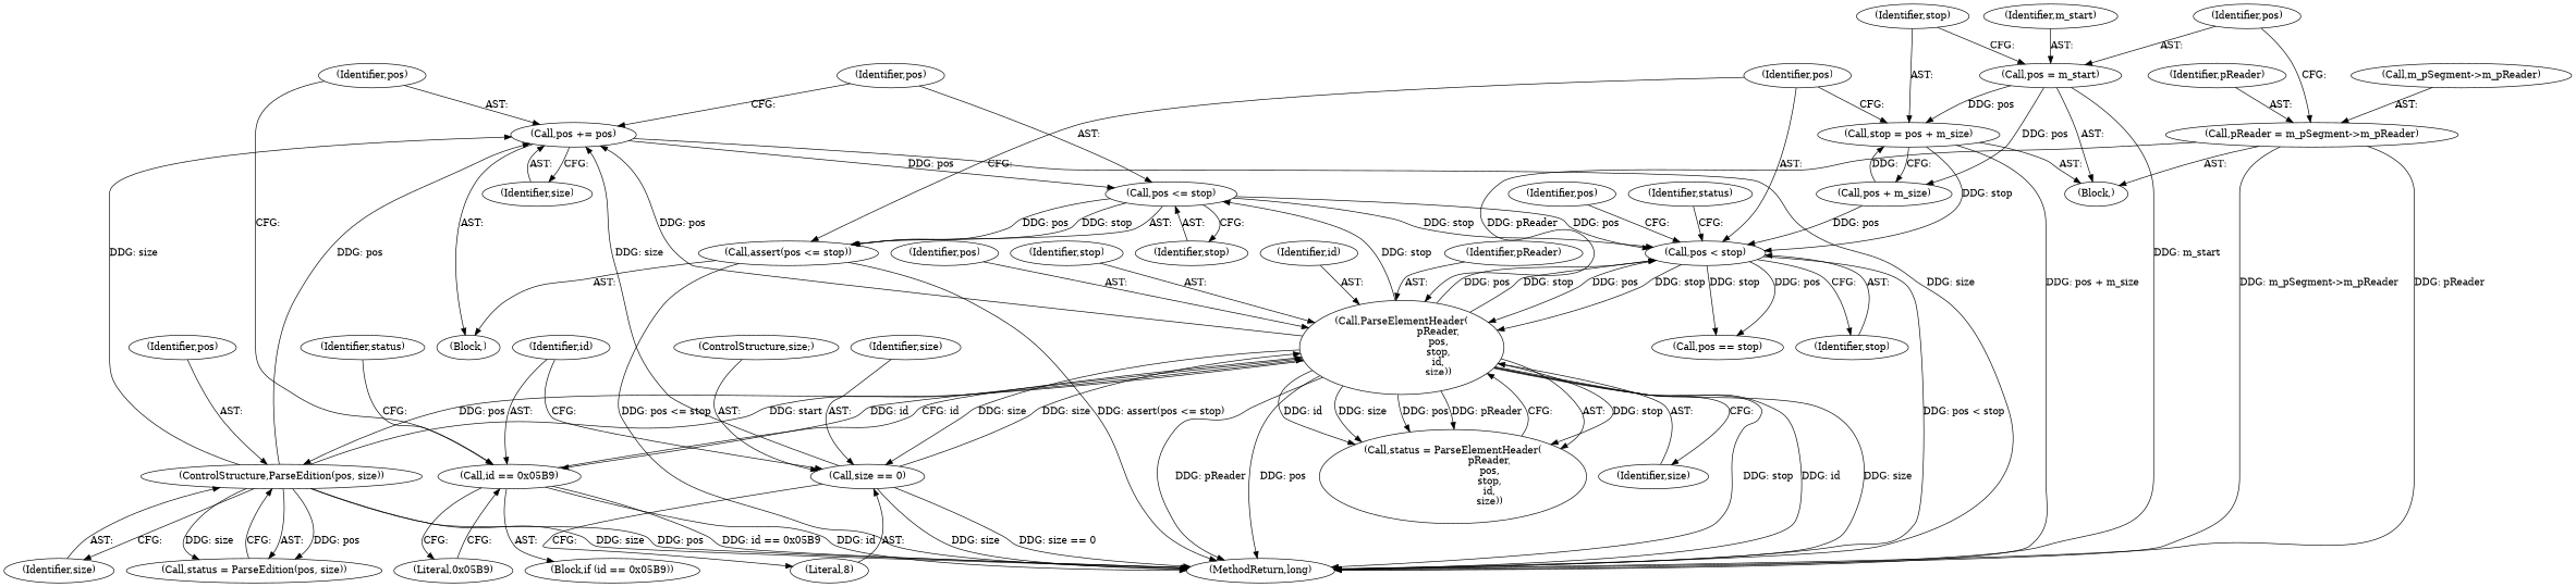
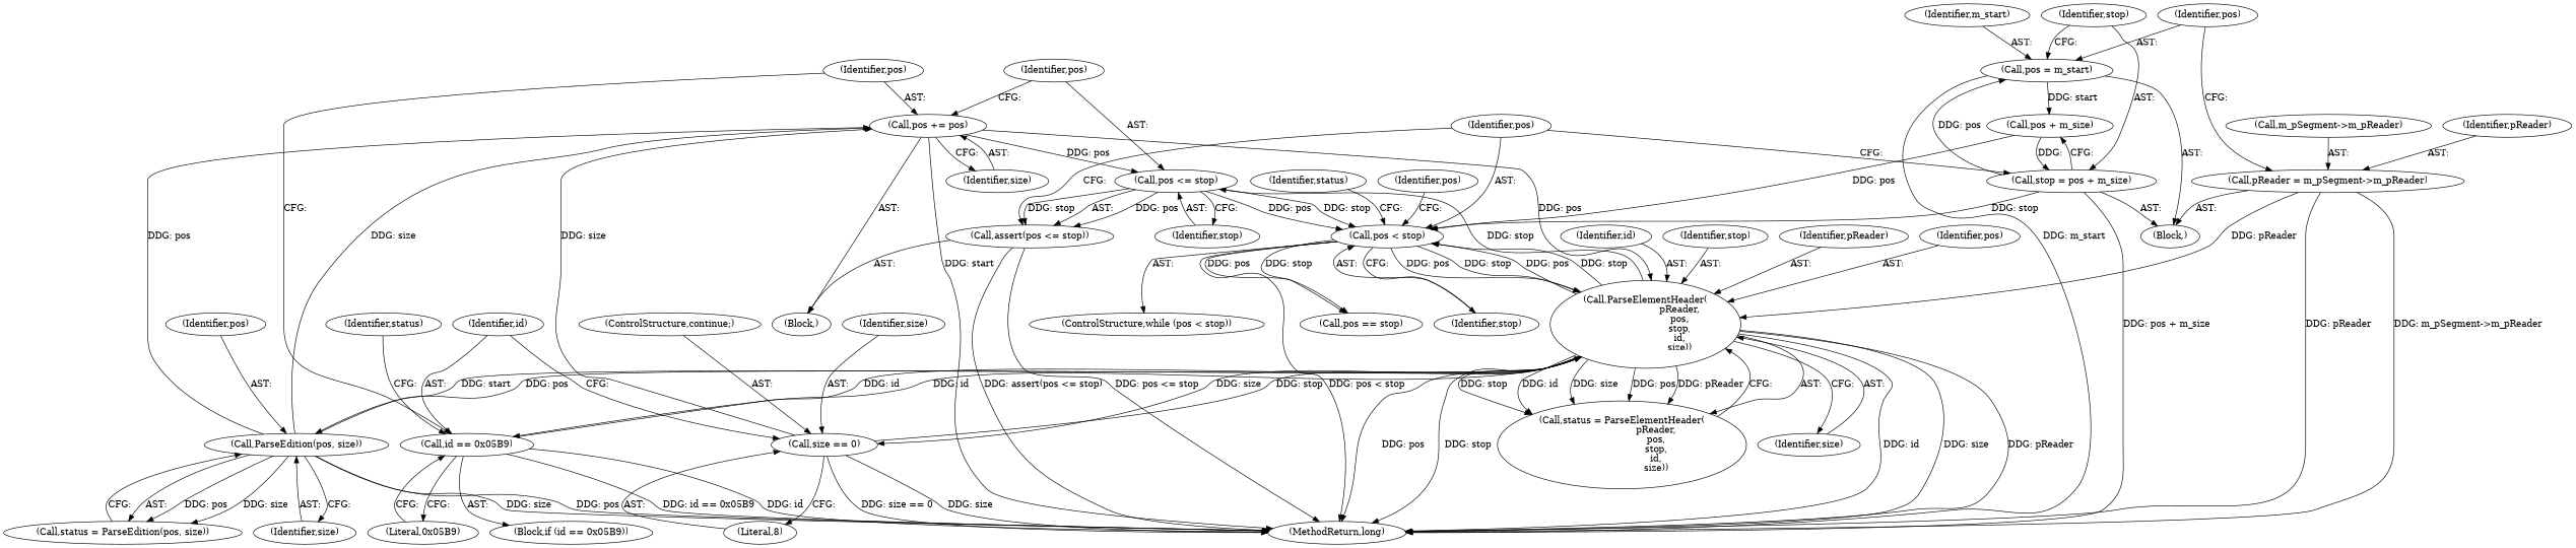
  digraph {
    n1 [label="(Call,assert(pos <= stop))"]
    n2 [label="(Block,)"]
    n3 [label="(MethodReturn,long)"]
    n4 [label="(Call,pos <= stop)"]
    n5 [label="(Call,pos < stop)"]
    n6 [label="(Identifier,stop)"]
    n7 [label="(Call,ParseElementHeader(\n                        pReader,\n                        pos,\n                        stop,\n                        id,\n                        size))"]
+   n8 [label="(ControlStructure,while (pos < stop))"]
    n9 [label="(Call,pos == stop)"]
    n10 [label="(Identifier,stop)"]
    n11 [label="(Call,pos += pos)"]
    n12 [label="(Identifier,size)"]
-   n13 [label="(ControlStructure,ParseEdition(pos, size))"]
+   n13 [label="(Call,ParseEdition(pos, size))"]
    n14 [label="(Call,status = ParseEdition(pos, size))"]
    n15 [label="(Identifier,size)"]
    n16 [label="(Call,id == 0x05B9)"]
    n17 [label="(Call,size == 0)"]
    n18 [label="(Call,status = ParseElementHeader(\n                        pReader,\n                        pos,\n                        stop,\n                        id,\n                        size))"]
    n19 [label="(Identifier,size)"]
    n20 [label="(Literal,0x05B9)"]
    n21 [label="(Block,if (id == 0x05B9))"]
    n22 [label="(Literal,8)"]
    n23 [label="(Call,pReader = m_pSegment->m_pReader)"]
    n24 [label="(Block,)"]
    n25 [label="(Call,m_pSegment->m_pReader)"]
    n26 [label="(Call,pos = m_start)"]
    n27 [label="(Call,stop = pos + m_size)"]
    n28 [label="(Call,pos + m_size)"]
    n29 [label="(Identifier,m_start)"]
-   n30 [label="(ControlStructure,size;)"]
+   n30 [label="(ControlStructure,continue;)"]
    n31 [label="(Identifier,stop)"]
    n32 [label="(Identifier,pReader)"]
    n33 [label="(Identifier,id)"]
    n34 [label="(Identifier,pReader)"]
    n35 [label="(Identifier,pos)"]
    n36 [label="(Identifier,stop)"]
    n37 [label="(Identifier,status)"]
    n38 [label="(Identifier,id)"]
    n39 [label="(Identifier,status)"]
    n40 [label="(Identifier,pos)"]
    n41 [label="(Identifier,pos)"]
    n42 [label="(Identifier,pos)"]
    n43 [label="(Identifier,pos)"]
    n44 [label="(Identifier,pos)"]
    n45 [label="(Identifier,size)"]
    n46 [label="(Identifier,pos)"]
    n1 -> n2 [label="AST: "]
    n1 -> n3 [label="DDG: assert(pos <= stop)"]
    n1 -> n3 [label="DDG: pos <= stop"]
    n4 -> n1 [label="AST: "]
    n4 -> n1 [label="DDG: pos"]
    n4 -> n1 [label="DDG: stop"]
    n4 -> n5 [label="DDG: pos"]
    n4 -> n5 [label="DDG: stop"]
    n4 -> n6 [label="CFG: "]
    n5 -> n3 [label="DDG: pos < stop"]
    n5 -> n7 [label="DDG: pos"]
    n5 -> n7 [label="DDG: stop"]
+   n5 -> n8 [label="AST: "]
    n5 -> n9 [label="DDG: pos"]
    n5 -> n9 [label="DDG: stop"]
    n5 -> n10 [label="CFG: "]
    n6 -> n4 [label="AST: "]
    n7 -> n3 [label="DDG: size"]
    n7 -> n3 [label="DDG: pReader"]
    n7 -> n3 [label="DDG: pos"]
    n7 -> n3 [label="DDG: stop"]
    n7 -> n3 [label="DDG: id"]
    n7 -> n4 [label="DDG: stop"]
    n7 -> n5 [label="DDG: pos"]
    n7 -> n5 [label="DDG: stop"]
-   n7 -> n11 [label="DDG: pos"]
+   n11 -> n7 [label="DDG: pos"]
    n7 -> n13 [label="DDG: pos"]
    n7 -> n16 [label="DDG: id"]
    n7 -> n17 [label="DDG: size"]
    n7 -> n18 [label="AST: "]
    n7 -> n18 [label="DDG: stop"]
    n7 -> n18 [label="DDG: id"]
    n7 -> n18 [label="DDG: size"]
    n7 -> n18 [label="DDG: pos"]
    n7 -> n18 [label="DDG: pReader"]
    n7 -> n19 [label="CFG: "]
    n10 -> n5 [label="AST: "]
    n11 -> n2 [label="AST: "]
-   n11 -> n3 [label="DDG: size"]
+   n11 -> n3 [label="DDG: start"]
    n11 -> n4 [label="DDG: pos"]
    n11 -> n12 [label="CFG: "]
    n12 -> n11 [label="AST: "]
    n13 -> n3 [label="DDG: size"]
    n13 -> n3 [label="DDG: pos"]
    n13 -> n7 [label="DDG: start"]
    n13 -> n11 [label="DDG: size"]
    n13 -> n11 [label="DDG: pos"]
    n13 -> n14 [label="AST: "]
    n13 -> n14 [label="DDG: pos"]
    n13 -> n14 [label="DDG: size"]
    n13 -> n15 [label="CFG: "]
    n14 -> n13 [label="CFG: "]
    n15 -> n13 [label="AST: "]
    n16 -> n3 [label="DDG: id == 0x05B9"]
    n16 -> n3 [label="DDG: id"]
-   n16 -> n7 [label="CFG: id"]
+   n16 -> n7 [label="DDG: id"]
    n16 -> n20 [label="CFG: "]
    n16 -> n21 [label="AST: "]
    n17 -> n3 [label="DDG: size == 0"]
    n17 -> n3 [label="DDG: size"]
-   n17 -> n7 [label="DDG: size"]
+   n17 -> n7 [label="DDG: stop"]
    n17 -> n11 [label="DDG: size"]
    n17 -> n22 [label="CFG: "]
    n18 -> n7 [label="CFG: "]
    n19 -> n7 [label="AST: "]
    n20 -> n16 [label="CFG: "]
    n22 -> n17 [label="AST: "]
    n23 -> n3 [label="DDG: m_pSegment->m_pReader"]
    n23 -> n3 [label="DDG: pReader"]
    n23 -> n7 [label="DDG: pReader"]
    n23 -> n24 [label="AST: "]
    n25 -> n23 [label="AST: "]
    n26 -> n3 [label="DDG: m_start"]
    n26 -> n24 [label="AST: "]
-   n26 -> n27 [label="DDG: pos"]
-   n26 -> n28 [label="DDG: pos"]
+   n27 -> n26 [label="DDG: pos"]
+   n26 -> n28 [label="DDG: start"]
    n27 -> n3 [label="DDG: pos + m_size"]
    n27 -> n5 [label="DDG: stop"]
    n27 -> n24 [label="AST: "]
    n27 -> n28 [label="CFG: "]
    n28 -> n5 [label="DDG: pos"]
    n28 -> n27 [label="DDG: "]
    n29 -> n26 [label="AST: "]
    n30 -> n17 [label="AST: "]
    n31 -> n26 [label="CFG: "]
    n31 -> n27 [label="AST: "]
    n32 -> n23 [label="AST: "]
    n33 -> n16 [label="AST: "]
    n33 -> n17 [label="CFG: "]
    n34 -> n7 [label="AST: "]
    n35 -> n7 [label="AST: "]
    n36 -> n7 [label="AST: "]
    n37 -> n5 [label="CFG: "]
    n38 -> n7 [label="AST: "]
    n39 -> n16 [label="CFG: "]
    n40 -> n23 [label="CFG: "]
    n40 -> n26 [label="AST: "]
    n41 -> n5 [label="CFG: "]
    n42 -> n1 [label="CFG: "]
    n42 -> n5 [label="AST: "]
    n42 -> n27 [label="CFG: "]
    n43 -> n11 [label="AST: "]
    n43 -> n16 [label="CFG: "]
    n44 -> n4 [label="AST: "]
    n44 -> n11 [label="CFG: "]
    n45 -> n17 [label="AST: "]
    n46 -> n13 [label="AST: "]
  }
